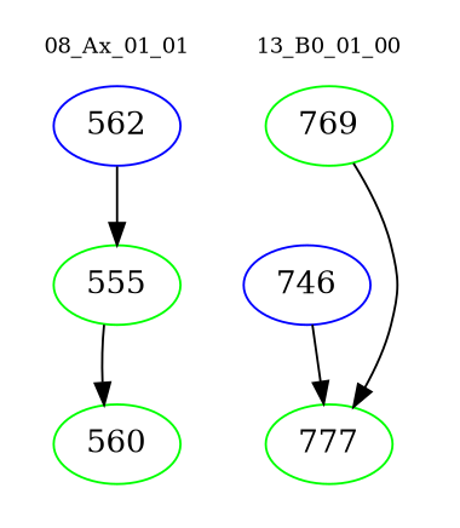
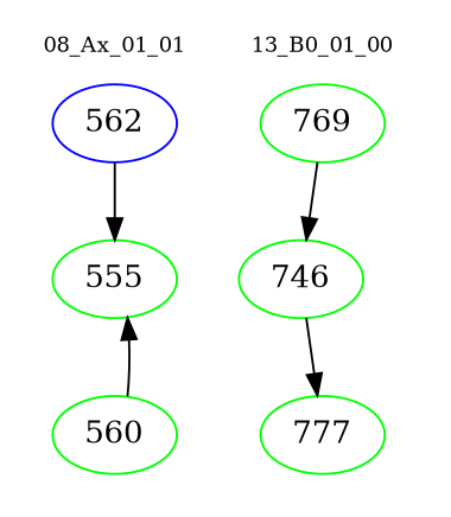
  digraph {
    node [color=green]
    edge [color=black]
    n1 [color=blue label=562]
    n2 [label=555]
    n3 [label=560]
    n4 [label=769]
-   n5 [color=blue label=746]
+   n5 [label=746]
    n6 [label=777]
    subgraph cluster_1 {
      color=white
      fontsize=10
      label="08_Ax_01_01"
      n1
      n2
      n3
    }
    subgraph cluster_2 {
      color=white
      fontsize=10
      label="13_B0_01_00"
      n4
      n5
      n6
    }
    n1 -> n2
-   n2 -> n3
-   n4 -> n6
+   n3 -> n2
+   n4 -> n5
    n5 -> n6
  }
